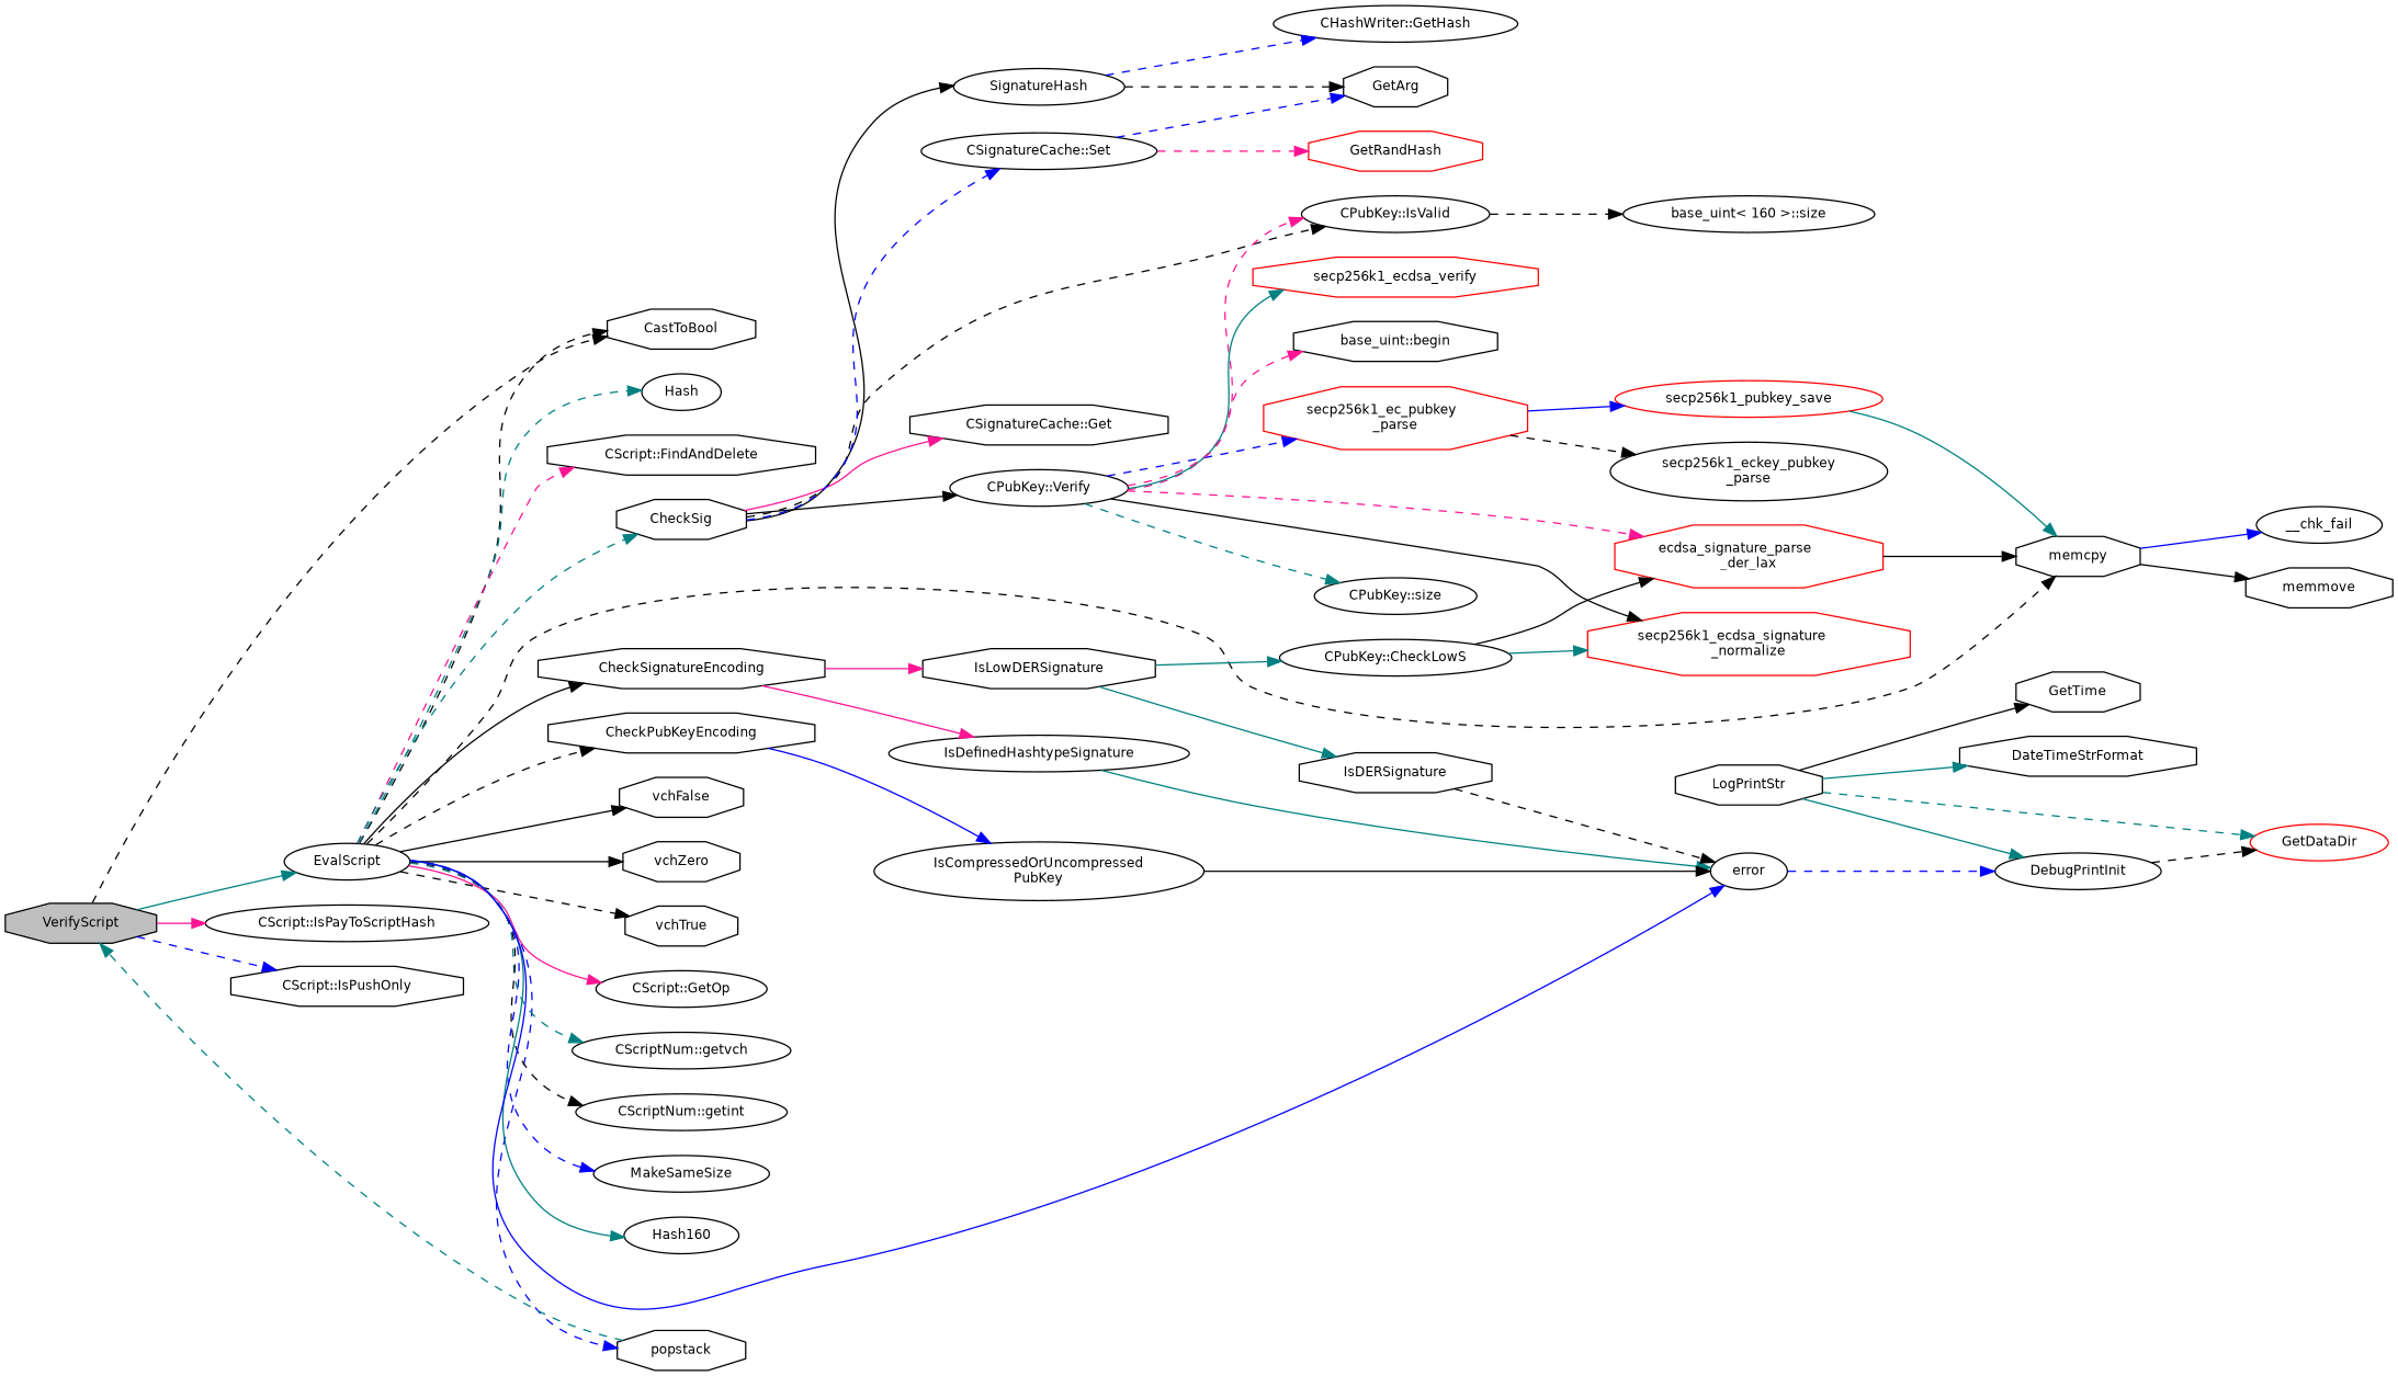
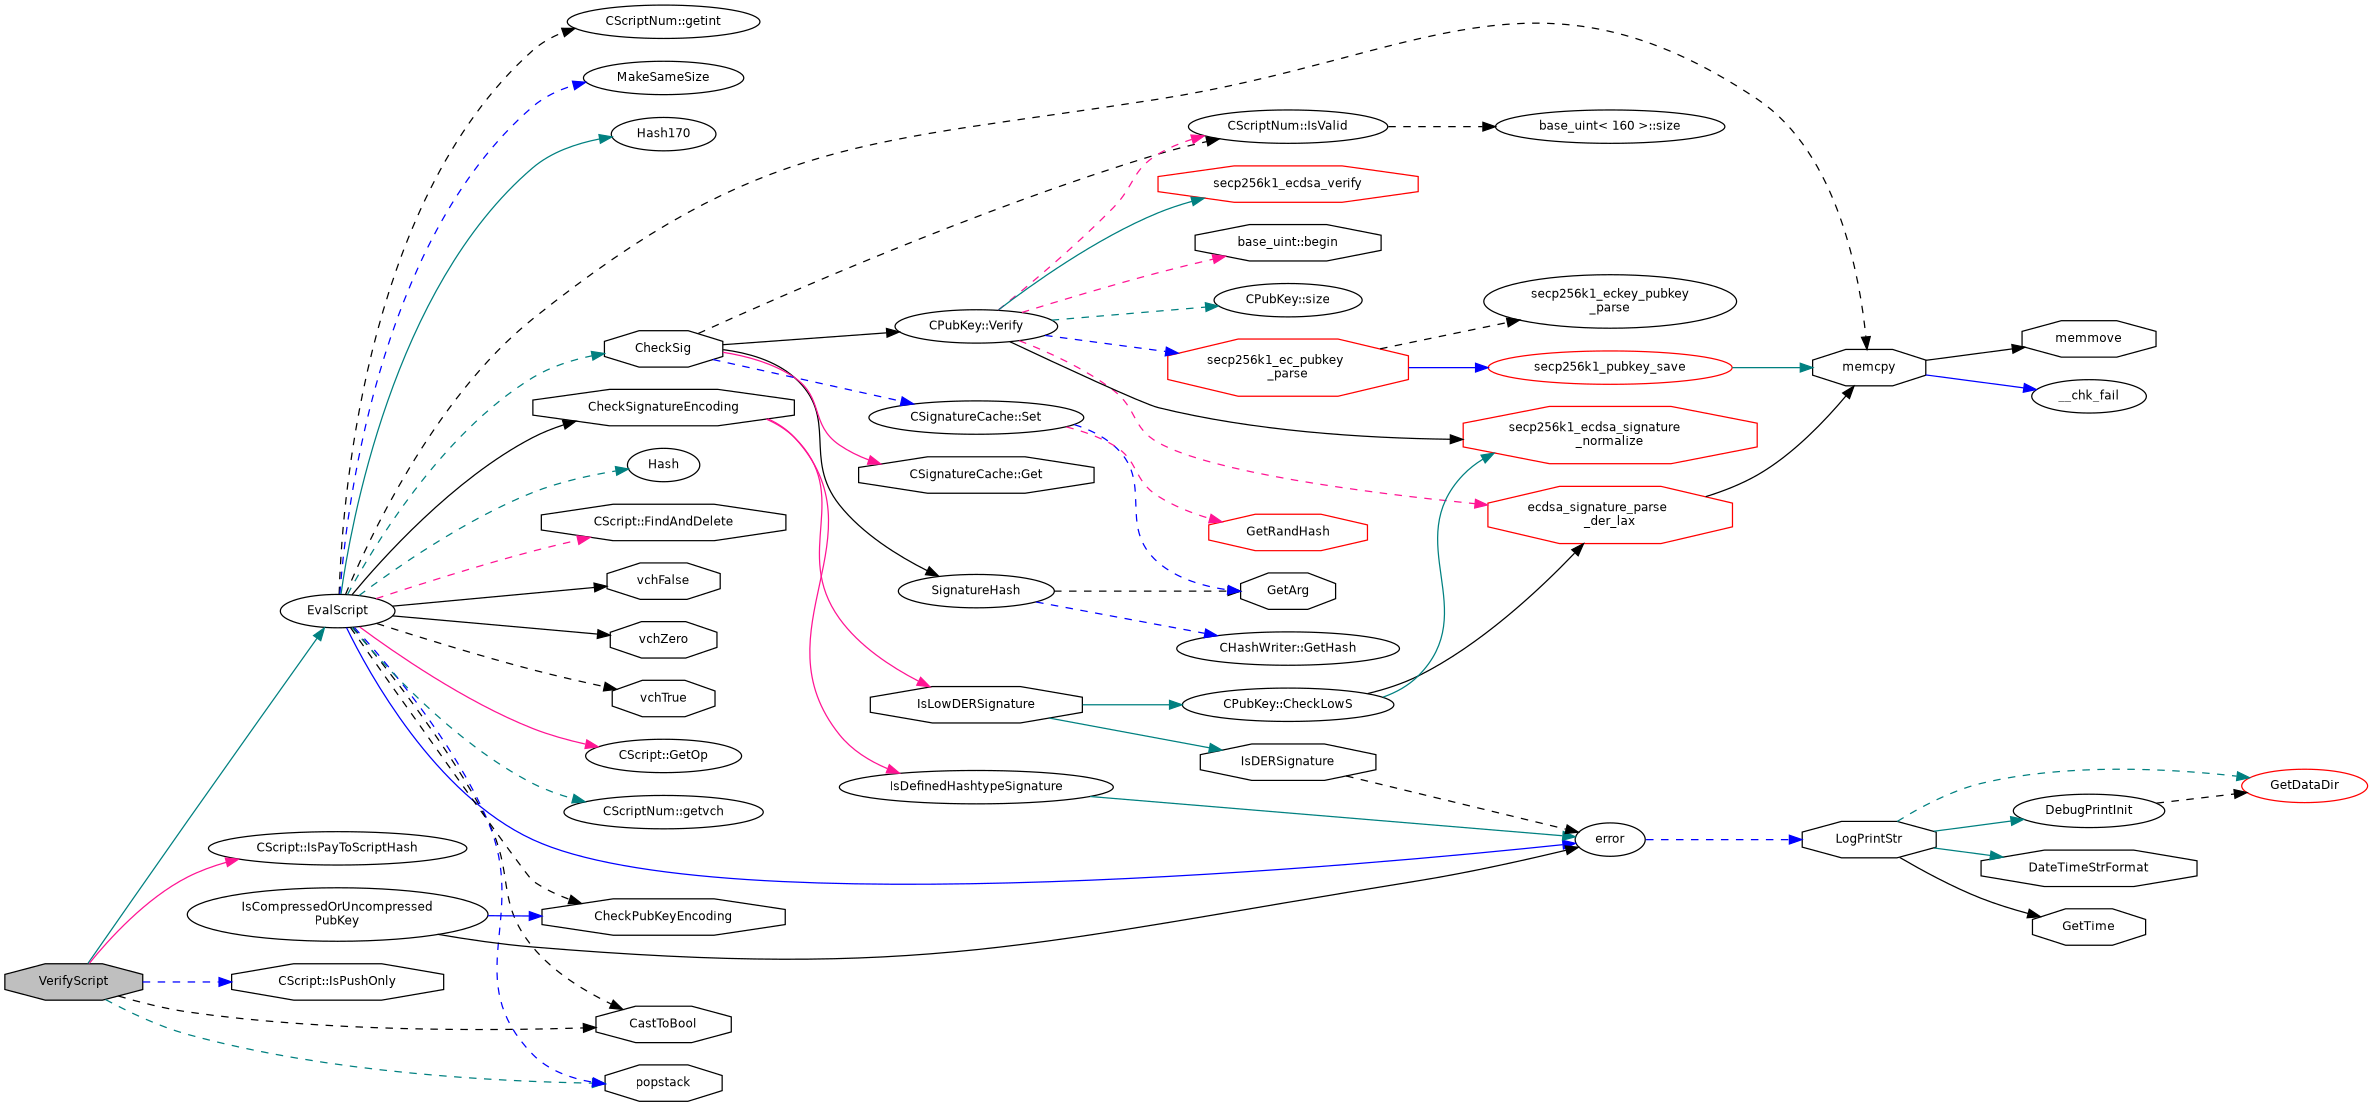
  digraph {
    rankdir=LR
    node [color=black fillcolor=white fontname=Helvetica fontsize=10 shape=octagon style=filled]
    edge [color=black fontname=Helvetica fontsize=10 labelfontname=Helvetica labelfontsize=10 style=dashed]
    n1 [fillcolor=grey75 fontcolor=black height=0.2 label=VerifyScript width=0.4]
    n2 [height=0.2 label=EvalScript shape=ellipse width=0.4]
    n3 [height=0.2 label=CastToBool width=0.4]
    n4 [height=0.2 label=popstack width=0.4]
    n5 [height=0.2 label="CScript::IsPayToScriptHash" shape=ellipse width=0.4]
    n6 [height=0.2 label="CScript::IsPushOnly" width=0.4]
    n7 [height=0.2 label=vchFalse width=0.4]
    n8 [height=0.2 label=vchZero width=0.4]
    n9 [height=0.2 label=vchTrue width=0.4]
    n10 [height=0.2 label="CScript::GetOp" shape=ellipse width=0.4]
    n11 [height=0.2 label="CScriptNum::getvch" shape=ellipse width=0.4]
    n12 [height=0.2 label="CScriptNum::getint" shape=ellipse width=0.4]
    n13 [height=0.2 label=MakeSameSize shape=ellipse width=0.4]
-   n14 [height=0.2 label=Hash160 shape=ellipse width=0.4]
+   n14 [height=0.2 label=Hash170 shape=ellipse width=0.4]
    n15 [height=0.2 label=memcpy width=0.4]
    n16 [height=0.2 label=Hash shape=ellipse width=0.4]
    n17 [height=0.2 label="CScript::FindAndDelete" width=0.4]
    n18 [height=0.2 label=CheckSignatureEncoding width=0.4]
    n19 [height=0.2 label=error shape=ellipse width=0.4]
    n20 [height=0.2 label=CheckPubKeyEncoding width=0.4]
    n21 [height=0.2 label=CheckSig width=0.4]
    n22 [height=0.2 label=memmove width=0.4]
    n23 [height=0.2 label=__chk_fail shape=ellipse width=0.4]
    n24 [height=0.2 label=IsLowDERSignature width=0.4]
    n25 [height=0.2 label=IsDefinedHashtypeSignature shape=ellipse width=0.4]
    n26 [height=0.2 label=LogPrintStr width=0.4]
    n27 [height=0.2 label="IsCompressedOrUncompressed\lPubKey" shape=ellipse width=0.4]
-   n28 [height=0.2 label="CPubKey::IsValid" shape=ellipse width=0.4]
+   n28 [height=0.2 label="CScriptNum::IsValid" shape=ellipse width=0.4]
    n29 [height=0.2 label=SignatureHash shape=ellipse width=0.4]
    n30 [height=0.2 label="CSignatureCache::Get" width=0.4]
    n31 [height=0.2 label="CPubKey::Verify" shape=ellipse width=0.4]
    n32 [height=0.2 label="CSignatureCache::Set" shape=ellipse width=0.4]
    n33 [height=0.2 label=IsDERSignature width=0.4]
    n34 [height=0.2 label="CPubKey::CheckLowS" shape=ellipse width=0.4]
    n35 [color=red height=0.2 label="ecdsa_signature_parse\l_der_lax" width=0.4]
    n36 [color=red height=0.2 label="secp256k1_ecdsa_signature\l_normalize" width=0.4]
    n37 [height=0.2 label=DebugPrintInit shape=ellipse width=0.4]
    n38 [color=red height=0.2 label=GetDataDir shape=ellipse width=0.4]
    n39 [height=0.2 label=DateTimeStrFormat width=0.4]
    n40 [height=0.2 label=GetTime width=0.4]
    n41 [height=0.2 label="base_uint\< 160 \>::size" shape=ellipse width=0.4]
    n42 [height=0.2 label="CHashWriter::GetHash" shape=ellipse width=0.4]
    n43 [height=0.2 label=GetArg width=0.4]
    n44 [color=red height=0.2 label="secp256k1_ec_pubkey\l_parse" width=0.4]
    n45 [height=0.2 label="CPubKey::size" shape=ellipse width=0.4]
    n46 [color=red height=0.2 label=secp256k1_ecdsa_verify width=0.4]
    n47 [height=0.2 label="base_uint::begin" width=0.4]
    n48 [color=red height=0.2 label=GetRandHash width=0.4]
    n49 [height=0.2 label="secp256k1_eckey_pubkey\l_parse" shape=ellipse width=0.4]
    n50 [color=red height=0.2 label=secp256k1_pubkey_save shape=ellipse width=0.4]
    n1 -> n2 [color=teal style=solid]
    n1 -> n3
-   n4 -> n1 [color=teal]
+   n1 -> n4 [color=teal]
    n1 -> n5 [color=deeppink style=solid]
    n1 -> n6 [color=blue]
    n2 -> n3
    n2 -> n4 [color=blue]
    n2 -> n7 [style=solid]
    n2 -> n8 [style=solid]
    n2 -> n9
    n2 -> n10 [color=deeppink style=solid]
    n2 -> n11 [color=teal]
    n2 -> n12
    n2 -> n13 [color=blue]
    n2 -> n14 [color=teal style=solid]
    n2 -> n15
    n2 -> n16 [color=teal]
    n2 -> n17 [color=deeppink]
    n2 -> n18 [style=solid]
    n2 -> n19 [color=blue style=solid]
    n2 -> n20
    n2 -> n21 [color=teal]
    n15 -> n22 [style=solid]
    n15 -> n23 [color=blue style=solid]
    n18 -> n24 [color=deeppink style=solid]
    n18 -> n25 [color=deeppink style=solid]
-   n19 -> n37 [color=blue]
-   n20 -> n27 [color=blue style=solid]
+   n19 -> n26 [color=blue]
+   n27 -> n20 [color=blue style=solid]
    n21 -> n28
    n21 -> n29 [style=solid]
    n21 -> n30 [color=deeppink style=solid]
    n21 -> n31 [style=solid]
    n21 -> n32 [color=blue]
    n24 -> n33 [color=teal style=solid]
    n24 -> n34 [color=teal style=solid]
    n25 -> n19 [color=teal style=solid]
    n26 -> n37 [color=teal style=solid]
    n26 -> n38 [color=teal]
    n26 -> n39 [color=teal style=solid]
    n26 -> n40 [style=solid]
    n27 -> n19 [style=solid]
    n28 -> n41
    n29 -> n42 [color=blue]
    n29 -> n43
    n31 -> n28 [color=deeppink]
    n31 -> n35 [color=deeppink]
    n31 -> n36 [style=solid]
    n31 -> n44 [color=blue]
    n31 -> n45 [color=teal]
    n31 -> n46 [color=teal style=solid]
    n31 -> n47 [color=deeppink]
    n32 -> n43 [color=blue]
    n32 -> n48 [color=deeppink]
    n33 -> n19
    n34 -> n35 [style=solid]
    n34 -> n36 [color=teal style=solid]
    n35 -> n15 [style=solid]
    n37 -> n38
    n44 -> n49
    n44 -> n50 [color=blue style=solid]
    n50 -> n15 [color=teal style=solid]
  }
